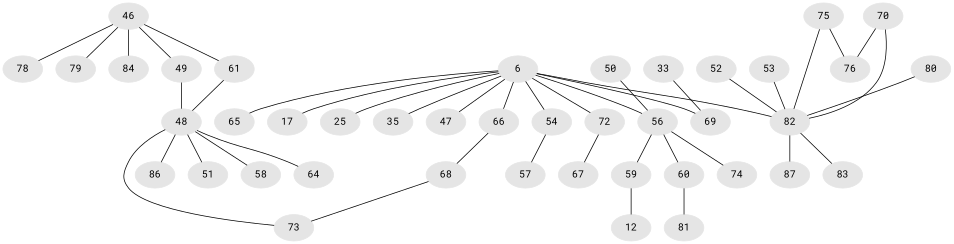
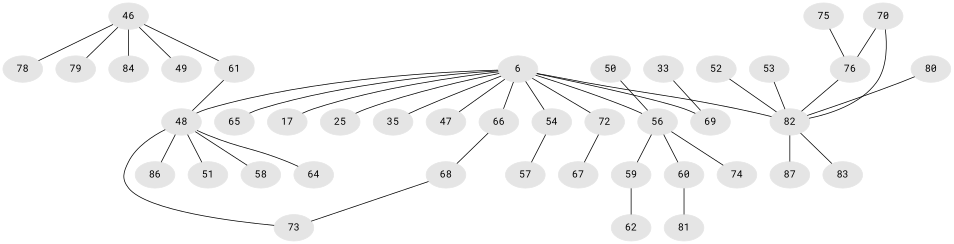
  graph {
    fontname="Roboto Mono"
    node [color=gray90 fontname="Roboto Mono" style=filled]
    edge [fontname="Roboto Mono"]
    6 [super="+3+1+4"]
    17
    25
    35
    47
    48 [super="+11+15"]
    54 [super="+40+43"]
    56 [super="+7+9"]
    65 [super="+29"]
    66 [super="+32"]
    69 [super="+26"]
    72 [super="+30+42+44"]
    82 [super="+34+14+67+75"]
    51
    58 [super="+23"]
    64
    73
    86 [super="+31"]
    57
    59 [super="+45"]
    60 [super="+20+33"]
    74
    68
    n24 [label=67]
    83
    87
    46 [super="+28+41"]
    49
    61
    78
    79
    84
    50
    52
    53
    n36 [label=75]
    76
-   62 [label=12]
+   62
    81
    n40 [label=33]
    70
    80
    6 -- 17
    6 -- 25
    6 -- 35
    6 -- 47
-   49 -- 48 [weight=2]
+   6 -- 48 [weight=2]
    6 -- 54
    6 -- 56 [weight=2]
    6 -- 65
    6 -- 66
    6 -- 69
    6 -- 72
    6 -- 82 [weight=3]
    48 -- 51
    48 -- 58
    48 -- 64
    48 -- 73
    48 -- 86
    54 -- 57
    56 -- 59
    56 -- 60
    56 -- 74
    66 -- 68
    72 -- n24
    82 -- 83
    82 -- 87
    59 -- 62
    60 -- 81
    68 -- 73
    46 -- 49
    46 -- 61
    46 -- 78
    46 -- 79
    46 -- 84
    61 -- 48
    50 -- 56
    52 -- 82
    53 -- 82
-   n36 -- 82
+   76 -- 82
    n36 -- 76
    n40 -- 69
    70 -- 82
    70 -- 76
    80 -- 82
  }
